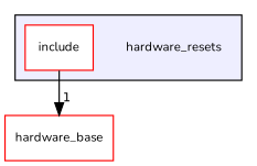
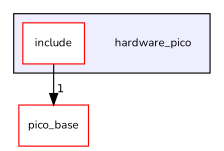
  digraph {
    compound=true
    fontname=Nunito
    node [fontname=Nunito fontsize=10 shape=box color=red fillcolor=white style=filled]
-   n1 [label=hardware_resets shape=plaintext color="" fillcolor="" style=""]
+   n1 [label=hardware_pico shape=plaintext color="" fillcolor="" style=""]
    n2 [label=include]
-   n3 [label=hardware_base]
+   n3 [label=pico_base]
    subgraph cluster_1 {
      bgcolor="#eeeeff"
      pencolor=black
      n1
      n2
    }
    n2 -> n3 [headlabel=1 labeldistance=1.5 labelfontname=Helvetica labelfontsize=10 fontname=Nunito]
  }
